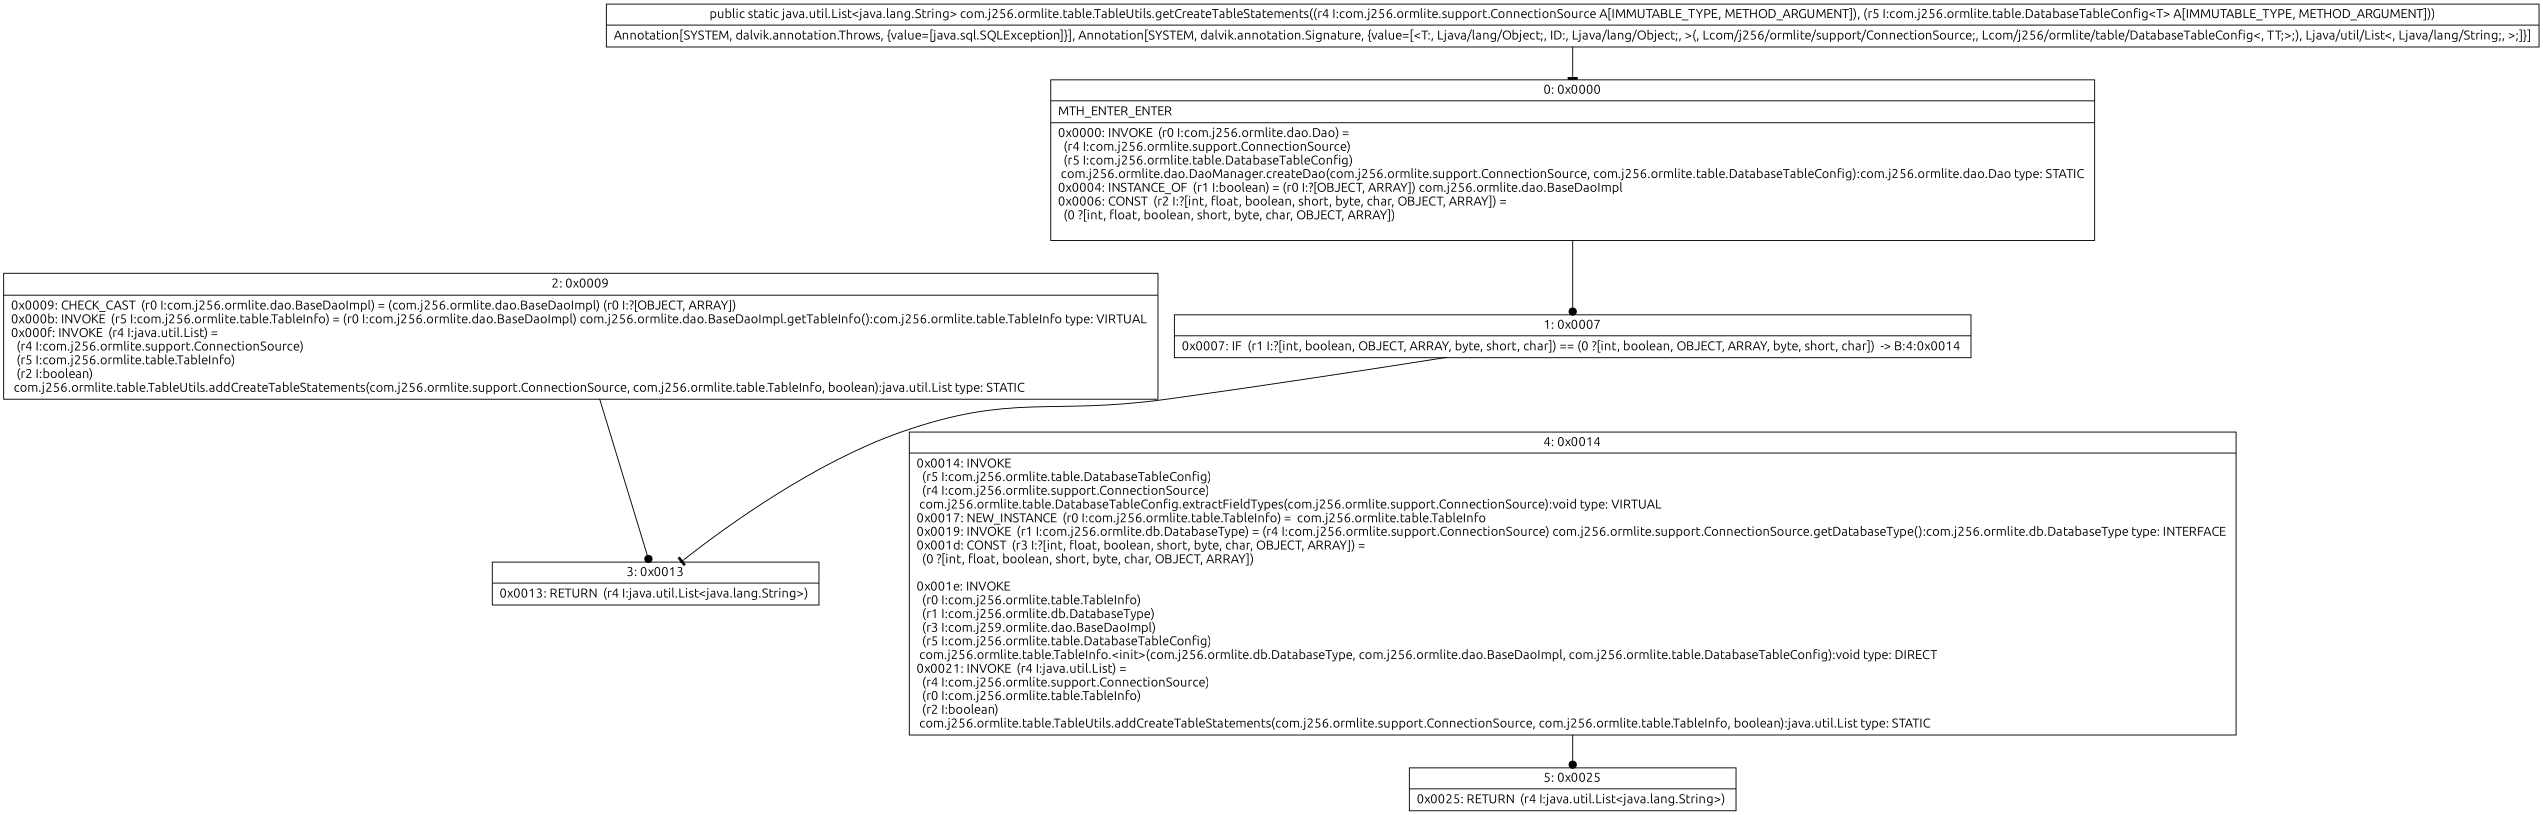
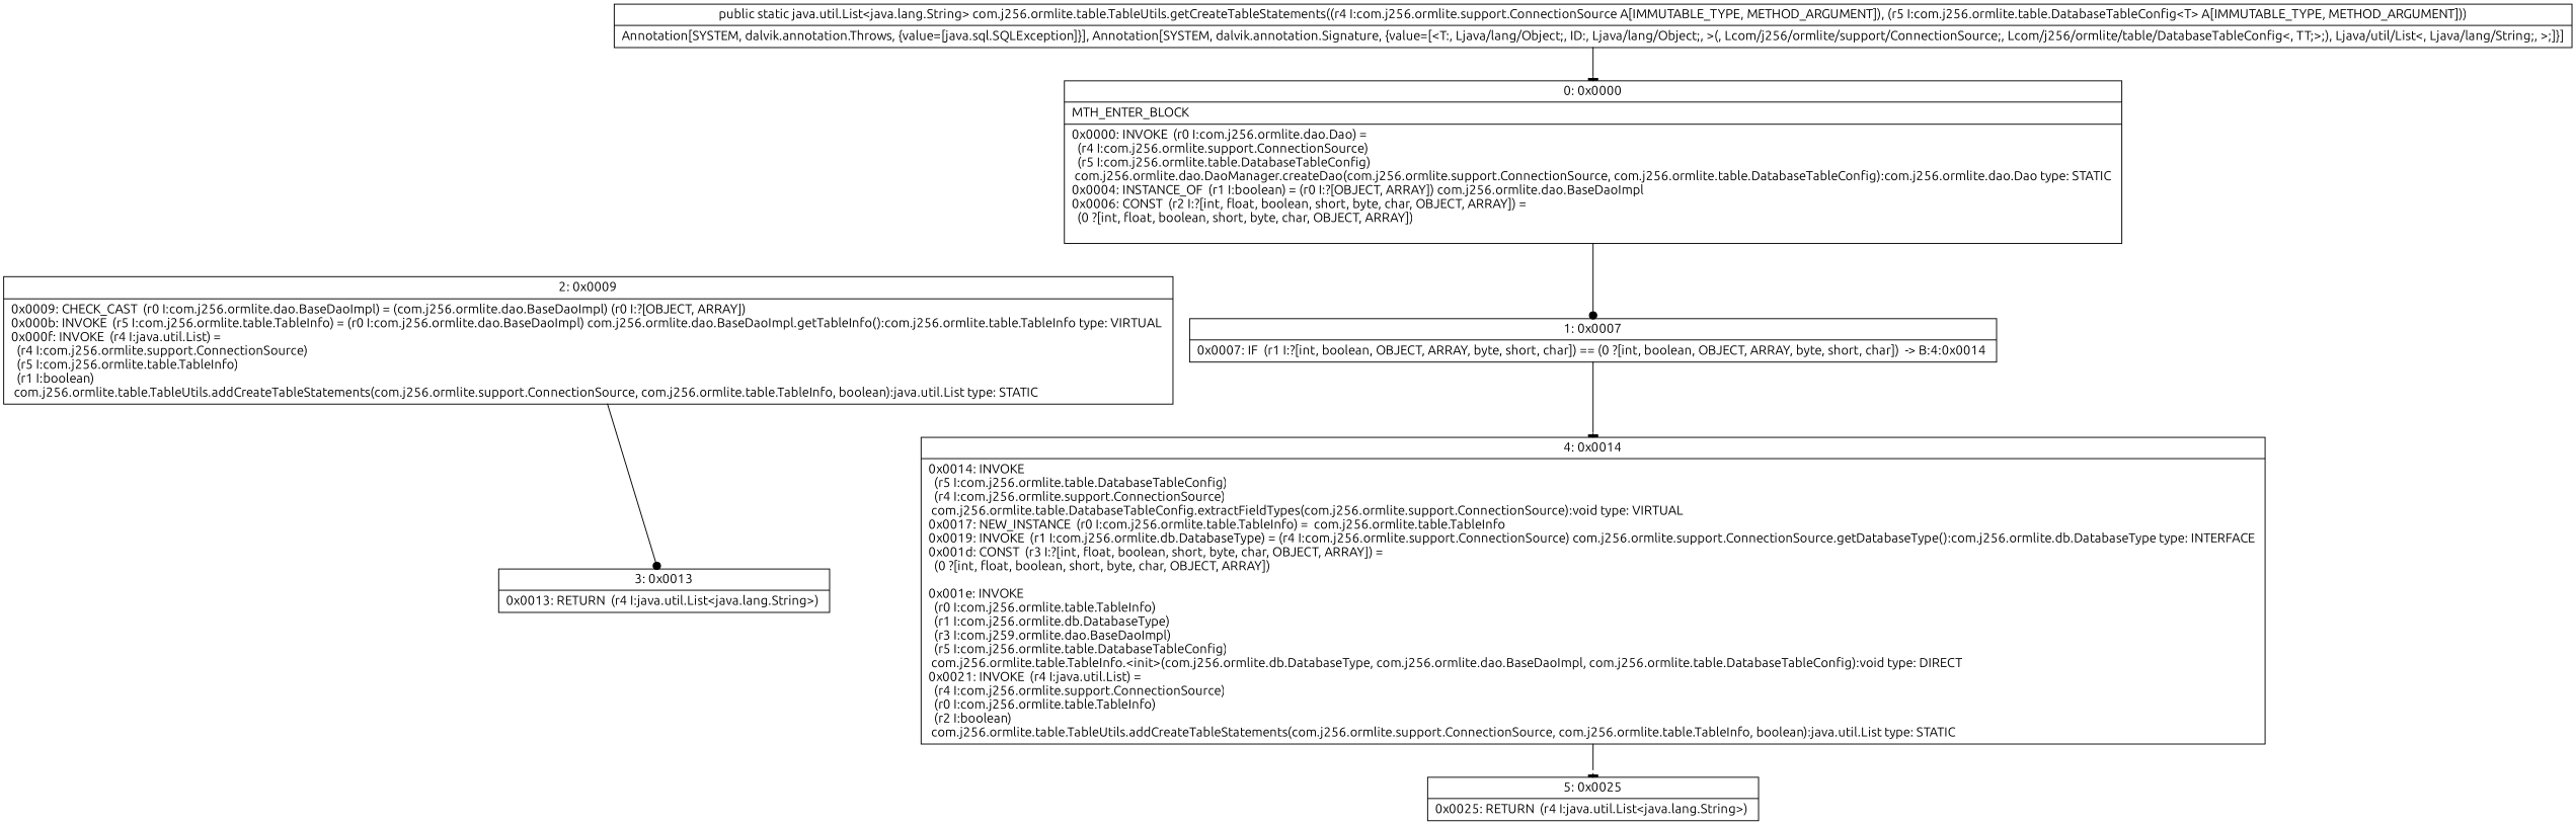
  digraph {
    fontname=Ubuntu
    node [fontname=Ubuntu shape=record]
    edge [arrowhead=dot fontname=Ubuntu]
-   n1 [label="{0\:\ 0x0000|MTH_ENTER_ENTER\l|0x0000: INVOKE  (r0 I:com.j256.ormlite.dao.Dao) = \l  (r4 I:com.j256.ormlite.support.ConnectionSource)\l  (r5 I:com.j256.ormlite.table.DatabaseTableConfig)\l com.j256.ormlite.dao.DaoManager.createDao(com.j256.ormlite.support.ConnectionSource, com.j256.ormlite.table.DatabaseTableConfig):com.j256.ormlite.dao.Dao type: STATIC \l0x0004: INSTANCE_OF  (r1 I:boolean) = (r0 I:?[OBJECT, ARRAY]) com.j256.ormlite.dao.BaseDaoImpl \l0x0006: CONST  (r2 I:?[int, float, boolean, short, byte, char, OBJECT, ARRAY]) = \l  (0 ?[int, float, boolean, short, byte, char, OBJECT, ARRAY])\l \l}"]
+   n1 [label="{0\:\ 0x0000|MTH_ENTER_BLOCK\l|0x0000: INVOKE  (r0 I:com.j256.ormlite.dao.Dao) = \l  (r4 I:com.j256.ormlite.support.ConnectionSource)\l  (r5 I:com.j256.ormlite.table.DatabaseTableConfig)\l com.j256.ormlite.dao.DaoManager.createDao(com.j256.ormlite.support.ConnectionSource, com.j256.ormlite.table.DatabaseTableConfig):com.j256.ormlite.dao.Dao type: STATIC \l0x0004: INSTANCE_OF  (r1 I:boolean) = (r0 I:?[OBJECT, ARRAY]) com.j256.ormlite.dao.BaseDaoImpl \l0x0006: CONST  (r2 I:?[int, float, boolean, short, byte, char, OBJECT, ARRAY]) = \l  (0 ?[int, float, boolean, short, byte, char, OBJECT, ARRAY])\l \l}"]
    n2 [label="{1\:\ 0x0007|0x0007: IF  (r1 I:?[int, boolean, OBJECT, ARRAY, byte, short, char]) == (0 ?[int, boolean, OBJECT, ARRAY, byte, short, char])  \-\> B:4:0x0014 \l}"]
    n3 [label="{4\:\ 0x0014|0x0014: INVOKE  \l  (r5 I:com.j256.ormlite.table.DatabaseTableConfig)\l  (r4 I:com.j256.ormlite.support.ConnectionSource)\l com.j256.ormlite.table.DatabaseTableConfig.extractFieldTypes(com.j256.ormlite.support.ConnectionSource):void type: VIRTUAL \l0x0017: NEW_INSTANCE  (r0 I:com.j256.ormlite.table.TableInfo) =  com.j256.ormlite.table.TableInfo \l0x0019: INVOKE  (r1 I:com.j256.ormlite.db.DatabaseType) = (r4 I:com.j256.ormlite.support.ConnectionSource) com.j256.ormlite.support.ConnectionSource.getDatabaseType():com.j256.ormlite.db.DatabaseType type: INTERFACE \l0x001d: CONST  (r3 I:?[int, float, boolean, short, byte, char, OBJECT, ARRAY]) = \l  (0 ?[int, float, boolean, short, byte, char, OBJECT, ARRAY])\l \l0x001e: INVOKE  \l  (r0 I:com.j256.ormlite.table.TableInfo)\l  (r1 I:com.j256.ormlite.db.DatabaseType)\l  (r3 I:com.j259.ormlite.dao.BaseDaoImpl)\l  (r5 I:com.j256.ormlite.table.DatabaseTableConfig)\l com.j256.ormlite.table.TableInfo.\<init\>(com.j256.ormlite.db.DatabaseType, com.j256.ormlite.dao.BaseDaoImpl, com.j256.ormlite.table.DatabaseTableConfig):void type: DIRECT \l0x0021: INVOKE  (r4 I:java.util.List) = \l  (r4 I:com.j256.ormlite.support.ConnectionSource)\l  (r0 I:com.j256.ormlite.table.TableInfo)\l  (r2 I:boolean)\l com.j256.ormlite.table.TableUtils.addCreateTableStatements(com.j256.ormlite.support.ConnectionSource, com.j256.ormlite.table.TableInfo, boolean):java.util.List type: STATIC \l}"]
-   n4 [label="{2\:\ 0x0009|0x0009: CHECK_CAST  (r0 I:com.j256.ormlite.dao.BaseDaoImpl) = (com.j256.ormlite.dao.BaseDaoImpl) (r0 I:?[OBJECT, ARRAY]) \l0x000b: INVOKE  (r5 I:com.j256.ormlite.table.TableInfo) = (r0 I:com.j256.ormlite.dao.BaseDaoImpl) com.j256.ormlite.dao.BaseDaoImpl.getTableInfo():com.j256.ormlite.table.TableInfo type: VIRTUAL \l0x000f: INVOKE  (r4 I:java.util.List) = \l  (r4 I:com.j256.ormlite.support.ConnectionSource)\l  (r5 I:com.j256.ormlite.table.TableInfo)\l  (r2 I:boolean)\l com.j256.ormlite.table.TableUtils.addCreateTableStatements(com.j256.ormlite.support.ConnectionSource, com.j256.ormlite.table.TableInfo, boolean):java.util.List type: STATIC \l}"]
+   n4 [label="{2\:\ 0x0009|0x0009: CHECK_CAST  (r0 I:com.j256.ormlite.dao.BaseDaoImpl) = (com.j256.ormlite.dao.BaseDaoImpl) (r0 I:?[OBJECT, ARRAY]) \l0x000b: INVOKE  (r5 I:com.j256.ormlite.table.TableInfo) = (r0 I:com.j256.ormlite.dao.BaseDaoImpl) com.j256.ormlite.dao.BaseDaoImpl.getTableInfo():com.j256.ormlite.table.TableInfo type: VIRTUAL \l0x000f: INVOKE  (r4 I:java.util.List) = \l  (r4 I:com.j256.ormlite.support.ConnectionSource)\l  (r5 I:com.j256.ormlite.table.TableInfo)\l  (r1 I:boolean)\l com.j256.ormlite.table.TableUtils.addCreateTableStatements(com.j256.ormlite.support.ConnectionSource, com.j256.ormlite.table.TableInfo, boolean):java.util.List type: STATIC \l}"]
    n5 [label="{3\:\ 0x0013|0x0013: RETURN  (r4 I:java.util.List\<java.lang.String\>) \l}"]
    n6 [label="{5\:\ 0x0025|0x0025: RETURN  (r4 I:java.util.List\<java.lang.String\>) \l}"]
    n7 [label="{public static java.util.List\<java.lang.String\> com.j256.ormlite.table.TableUtils.getCreateTableStatements((r4 I:com.j256.ormlite.support.ConnectionSource A[IMMUTABLE_TYPE, METHOD_ARGUMENT]), (r5 I:com.j256.ormlite.table.DatabaseTableConfig\<T\> A[IMMUTABLE_TYPE, METHOD_ARGUMENT]))  | Annotation[SYSTEM, dalvik.annotation.Throws, \{value=[java.sql.SQLException]\}], Annotation[SYSTEM, dalvik.annotation.Signature, \{value=[\<T:, Ljava\/lang\/Object;, ID:, Ljava\/lang\/Object;, \>(, Lcom\/j256\/ormlite\/support\/ConnectionSource;, Lcom\/j256\/ormlite\/table\/DatabaseTableConfig\<, TT;\>;), Ljava\/util\/List\<, Ljava\/lang\/String;, \>;]\}]\l}"]
    n1 -> n2
-   n2 -> n5 [arrowhead=tee]
-   n3 -> n6
+   n2 -> n3 [arrowhead=tee]
+   n3 -> n6 [arrowhead=tee]
    n4 -> n5
    n7 -> n1 [arrowhead=tee]
  }
